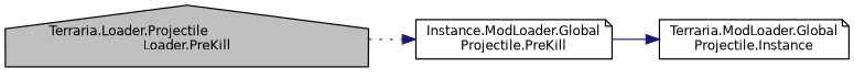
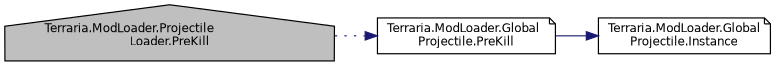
  digraph {
    rankdir=LR
    node [color=black fillcolor=white fontname=Helvetica fontsize=10 shape=note style=filled]
    edge [color=midnightblue fontname=Helvetica fontsize=10 labelfontname=Helvetica labelfontsize=10]
-   n1 [fillcolor=grey75 fontcolor=black height=0.2 label="Terraria.Loader.Projectile\lLoader.PreKill" shape=house width=0.4]
-   n2 [height=0.2 label="Instance.ModLoader.Global\lProjectile.PreKill" width=0.4]
+   n1 [fillcolor=grey75 fontcolor=black height=0.2 label="Terraria.ModLoader.Projectile\lLoader.PreKill" shape=house width=0.4]
+   n2 [height=0.2 label="Terraria.ModLoader.Global\lProjectile.PreKill" width=0.4]
    n3 [height=0.2 label="Terraria.ModLoader.Global\lProjectile.Instance" width=0.4]
    n1 -> n2 [style=dotted]
    n2 -> n3 [style=solid]
  }
